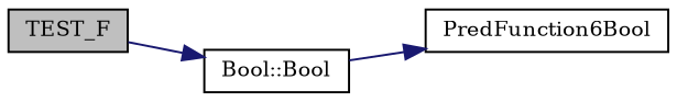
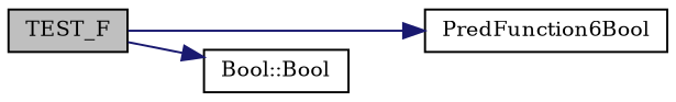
  digraph {
    fontname="DejaVu Serif"
    rankdir=LR
    node [color=black fillcolor=white fontname="DejaVu Serif" fontsize=10 shape=record style=filled]
    edge [color=midnightblue fontname="DejaVu Serif" fontsize=10 labelfontname=Helvetica labelfontsize=10 style=solid]
    n1 [fillcolor=grey75 fontcolor=black height=0.2 label=TEST_F width=0.4]
    n2 [height=0.2 label=PredFunction6Bool width=0.4]
    n3 [height=0.2 label="Bool::Bool" width=0.4]
-   n3 -> n2
+   n1 -> n2
    n1 -> n3
  }
